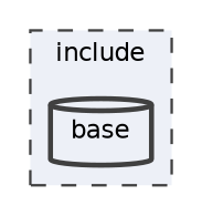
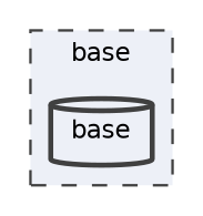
  digraph {
    compound=true
    n1 [color=grey25 fillcolor="#edf0f7" fontname=Helvetica fontsize=10 height=0.2 label=base shape=cylinder style="filled,bold" width=0.4]
    subgraph cluster_1 {
      bgcolor="#edf0f7"
      fontname=Helvetica
      fontsize=10
-     label=include
+     label=base
      pencolor=grey25
      style="filled,dashed"
      n1
    }
  }
